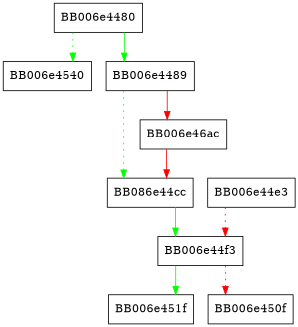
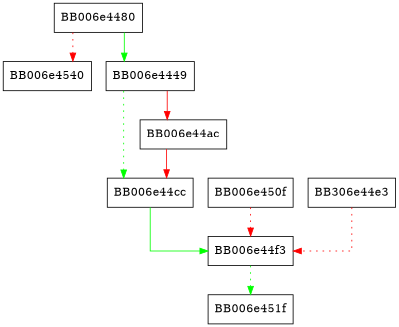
  digraph {
    splines=ortho
    node [shape=box]
    edge [color=green style=solid]
    BB006e4480
    BB006e4540
-   BB006e4489
-   BB006e44cc [label=BB086e44cc]
-   BB006e44ac [label=BB006e46ac]
+   BB006e4489 [label=BB006e4449]
+   BB006e44cc
+   BB006e44ac
    BB006e44f3
    BB006e451f
    BB006e450f
-   BB006e44e3
-   BB006e4480 -> BB006e4540 [style=dotted]
+   BB006e44e3 [label=BB306e44e3]
+   BB006e4480 -> BB006e4540 [color=red style=dotted]
    BB006e4480 -> BB006e4489
    BB006e4489 -> BB006e44cc [style=dotted]
    BB006e4489 -> BB006e44ac [color=red]
    BB006e44cc -> BB006e44f3
    BB006e44ac -> BB006e44cc [color=red]
-   BB006e44f3 -> BB006e451f
-   BB006e44f3 -> BB006e450f [color=red style=dotted]
+   BB006e44f3 -> BB006e451f [style=dotted]
+   BB006e450f -> BB006e44f3 [color=red style=dotted]
    BB006e44e3 -> BB006e44f3 [color=red style=dotted]
  }
